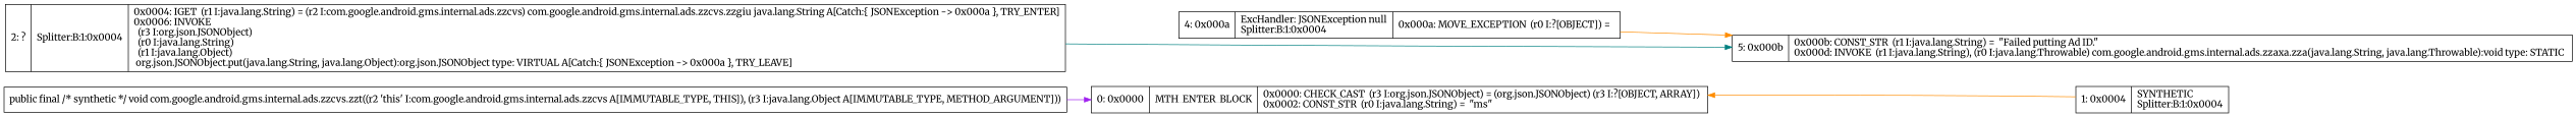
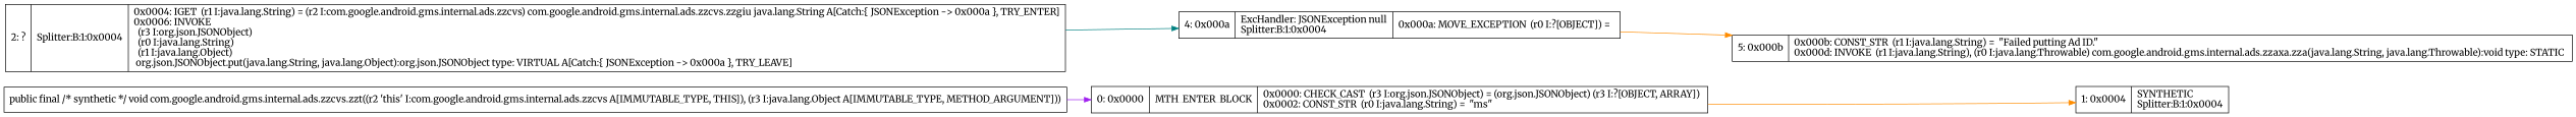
  digraph {
    fontname=Merriweather
    rankdir=LR
    node [fontname=Merriweather shape=record]
    edge [color=darkorange fontname=Merriweather]
    n1 [label="{0\:\ 0x0000|MTH_ENTER_BLOCK\l|0x0000: CHECK_CAST  (r3 I:org.json.JSONObject) = (org.json.JSONObject) (r3 I:?[OBJECT, ARRAY]) \l0x0002: CONST_STR  (r0 I:java.lang.String) =  \"ms\" \l}"]
    n2 [label="{1\:\ 0x0004|SYNTHETIC\lSplitter:B:1:0x0004\l}"]
    n3 [label="{2\:\ ?|Splitter:B:1:0x0004\l|0x0004: IGET  (r1 I:java.lang.String) = (r2 I:com.google.android.gms.internal.ads.zzcvs) com.google.android.gms.internal.ads.zzcvs.zzgiu java.lang.String A[Catch:\{ JSONException \-\> 0x000a \}, TRY_ENTER]\l0x0006: INVOKE  \l  (r3 I:org.json.JSONObject)\l  (r0 I:java.lang.String)\l  (r1 I:java.lang.Object)\l org.json.JSONObject.put(java.lang.String, java.lang.Object):org.json.JSONObject type: VIRTUAL A[Catch:\{ JSONException \-\> 0x000a \}, TRY_LEAVE]\l}"]
    n4 [label="{4\:\ 0x000a|ExcHandler: JSONException null\lSplitter:B:1:0x0004\l|0x000a: MOVE_EXCEPTION  (r0 I:?[OBJECT]) =  \l}"]
    n5 [label="{5\:\ 0x000b|0x000b: CONST_STR  (r1 I:java.lang.String) =  \"Failed putting Ad ID.\" \l0x000d: INVOKE  (r1 I:java.lang.String), (r0 I:java.lang.Throwable) com.google.android.gms.internal.ads.zzaxa.zza(java.lang.String, java.lang.Throwable):void type: STATIC \l}"]
    n6 [label="{public final \/* synthetic *\/ void com.google.android.gms.internal.ads.zzcvs.zzt((r2 'this' I:com.google.android.gms.internal.ads.zzcvs A[IMMUTABLE_TYPE, THIS]), (r3 I:java.lang.Object A[IMMUTABLE_TYPE, METHOD_ARGUMENT])) }"]
-   n2 -> n1
-   n3 -> n5 [color=teal]
+   n1 -> n2
+   n3 -> n4 [color=teal]
    n4 -> n5
    n6 -> n1 [color=purple]
  }
